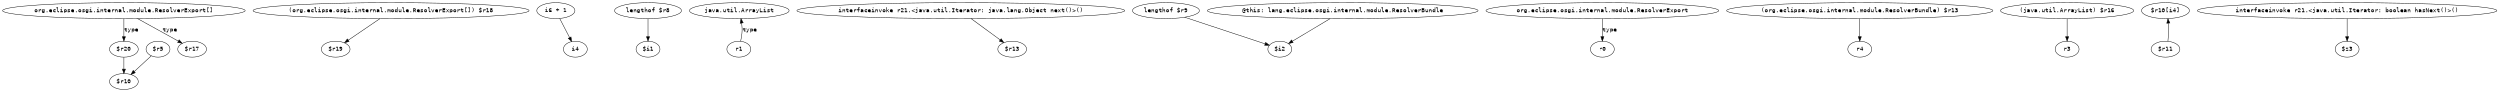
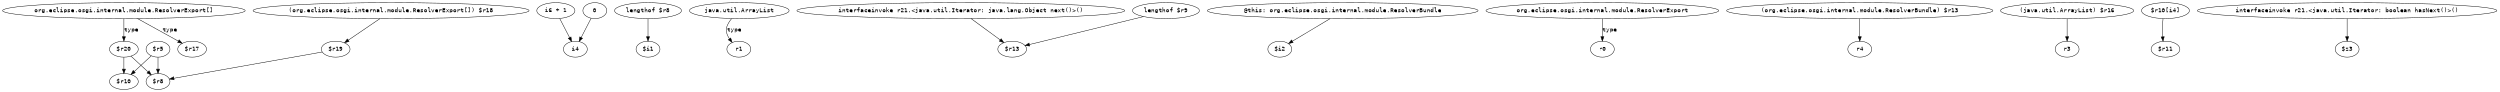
  digraph {
    fontname="DejaVu Sans Mono"
    node [fontname="DejaVu Sans Mono"]
    edge [fontname="DejaVu Sans Mono"]
    n1 [label="$r5"]
+   n2 [label="$r8"]
    n3 [label="$r10"]
    n4 [label="i6 + 1"]
    n5 [label=i4]
    n6 [label="lengthof $r8"]
    n7 [label="$i1"]
    n8 [label="(org.eclipse.osgi.internal.module.ResolverExport[]) $r18"]
    n9 [label="$r19"]
    n10 [label="java.util.ArrayList"]
    n11 [label=r1]
    n12 [label="interfaceinvoke r21.<java.util.Iterator: java.lang.Object next()>()"]
    n13 [label="$r13"]
    n14 [label="lengthof $r9"]
    n15 [label="$i2"]
-   n16 [label="@this: lang.eclipse.osgi.internal.module.ResolverBundle"]
+   n16 [label="@this: org.eclipse.osgi.internal.module.ResolverBundle"]
    n17 [label=r0]
    n18 [label="org.eclipse.osgi.internal.module.ResolverExport"]
    n19 [label="org.eclipse.osgi.internal.module.ResolverExport[]"]
    n20 [label="$r20"]
    n21 [label="$r17"]
    n22 [label="(org.eclipse.osgi.internal.module.ResolverBundle) $r13"]
    n23 [label=r4]
    n24 [label="(java.util.ArrayList) $r16"]
    n25 [label=r3]
    n26 [label="$r10[i4]"]
    n27 [label="$r11"]
    n28 [label="interfaceinvoke r21.<java.util.Iterator: boolean hasNext()>()"]
    n29 [label="$z3"]
+   n30 [label=0]
+   n1 -> n2
    n1 -> n3
    n4 -> n5
    n6 -> n7
    n8 -> n9
-   n11 -> n10 [label=type]
+   n9 -> n2
+   n10 -> n11 [label=type]
    n12 -> n13
-   n14 -> n15
+   n14 -> n13
    n16 -> n15
    n18 -> n17 [label=type]
    n19 -> n20 [label=type]
    n19 -> n21 [label=type]
+   n20 -> n2
    n20 -> n3
    n22 -> n23
    n24 -> n25
-   n27 -> n26
+   n26 -> n27
    n28 -> n29
+   n30 -> n5
  }
